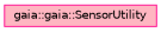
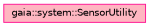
  digraph {
    rankdir=LR
-   n1 [color=deeppink fillcolor=lightpink fontname=Helvetica fontsize=10 height=0.2 label="gaia::gaia::SensorUtility" shape=record style=filled width=0.4]
+   n1 [color=deeppink fillcolor=lightpink fontname=Helvetica fontsize=10 height=0.2 label="gaia::system::SensorUtility" shape=record style=filled width=0.4]
  }
